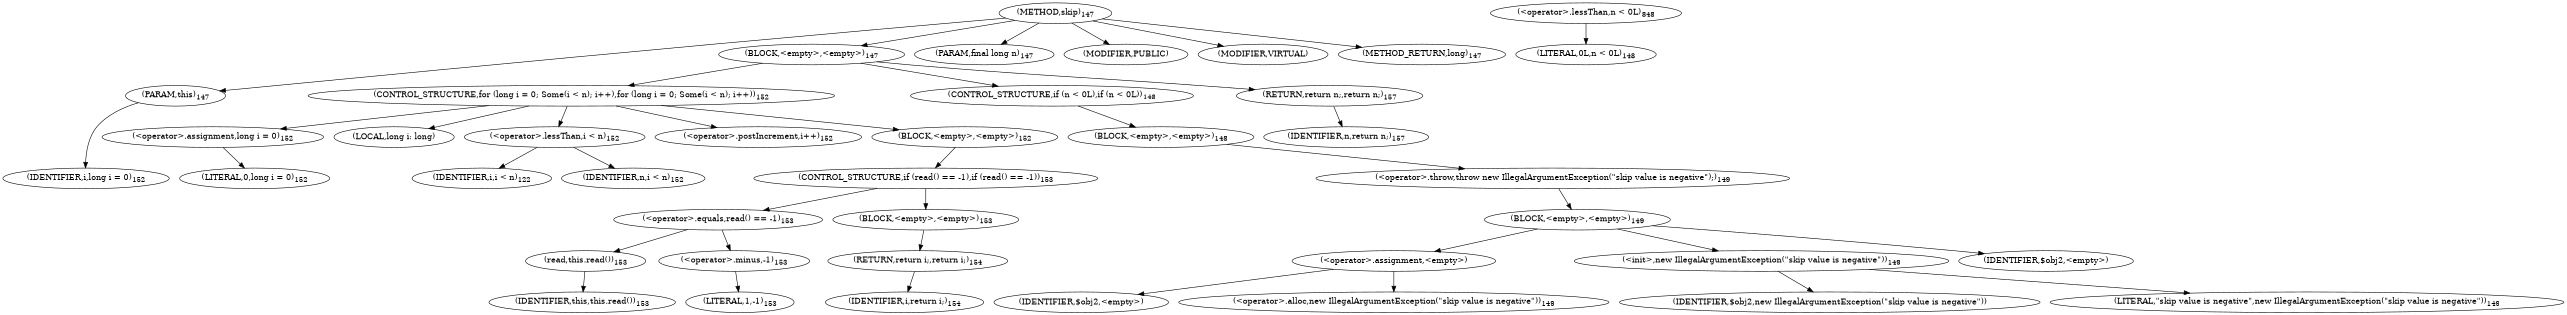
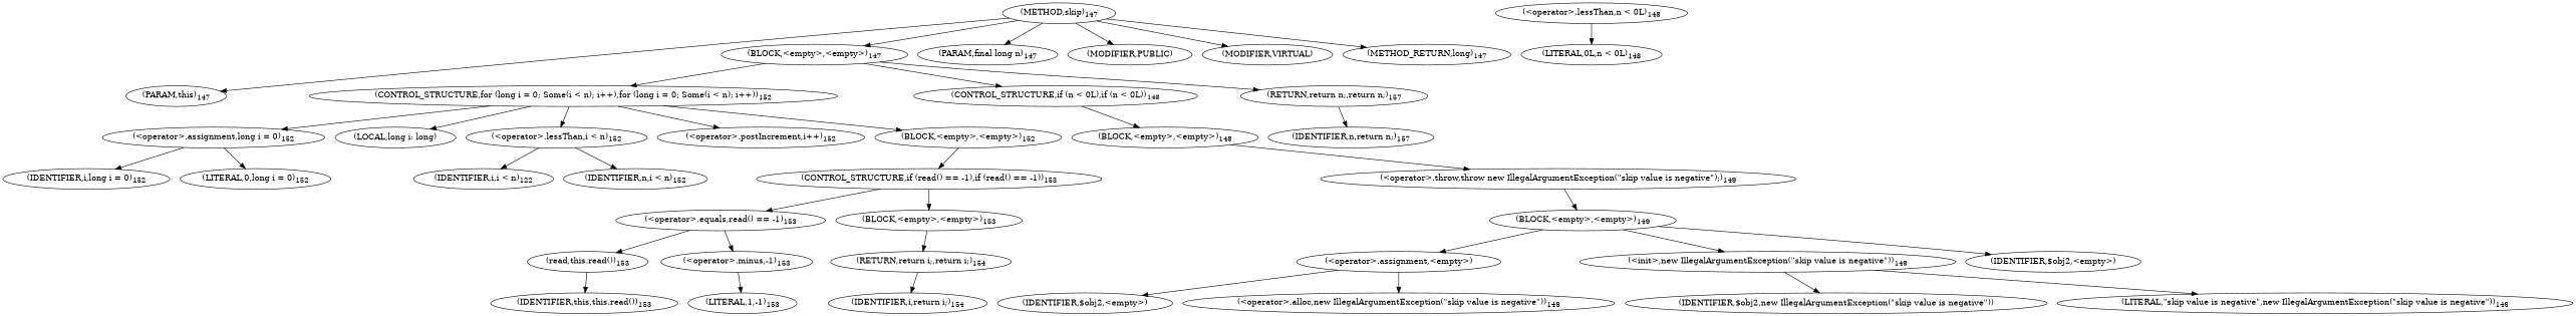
  digraph {
    n1 [label=<(METHOD,skip)<SUB>147</SUB>>]
    n2 [label=<(PARAM,this)<SUB>147</SUB>>]
    n3 [label=<(PARAM,final long n)<SUB>147</SUB>>]
    n4 [label=<(BLOCK,&lt;empty&gt;,&lt;empty&gt;)<SUB>147</SUB>>]
    n5 [label=<(MODIFIER,PUBLIC)>]
    n6 [label=<(MODIFIER,VIRTUAL)>]
    n7 [label=<(METHOD_RETURN,long)<SUB>147</SUB>>]
    n8 [label=<(CONTROL_STRUCTURE,if (n &lt; 0L),if (n &lt; 0L))<SUB>148</SUB>>]
    n9 [label=<(CONTROL_STRUCTURE,for (long i = 0; Some(i &lt; n); i++),for (long i = 0; Some(i &lt; n); i++))<SUB>152</SUB>>]
    n10 [label=<(RETURN,return n;,return n;)<SUB>157</SUB>>]
    n11 [label=<(BLOCK,&lt;empty&gt;,&lt;empty&gt;)<SUB>148</SUB>>]
    n12 [label=<(LOCAL,long i: long)>]
    n13 [label=<(&lt;operator&gt;.assignment,long i = 0)<SUB>152</SUB>>]
    n14 [label=<(&lt;operator&gt;.lessThan,i &lt; n)<SUB>152</SUB>>]
    n15 [label=<(&lt;operator&gt;.postIncrement,i++)<SUB>152</SUB>>]
    n16 [label=<(BLOCK,&lt;empty&gt;,&lt;empty&gt;)<SUB>152</SUB>>]
    n17 [label=<(IDENTIFIER,n,return n;)<SUB>157</SUB>>]
-   n18 [label=<(&lt;operator&gt;.lessThan,n &lt; 0L)<SUB>848</SUB>>]
+   n18 [label=<(&lt;operator&gt;.lessThan,n &lt; 0L)<SUB>148</SUB>>]
    n19 [label=<(LITERAL,0L,n &lt; 0L)<SUB>148</SUB>>]
    n20 [label=<(&lt;operator&gt;.throw,throw new IllegalArgumentException(&quot;skip value is negative&quot;);)<SUB>149</SUB>>]
    n21 [label=<(BLOCK,&lt;empty&gt;,&lt;empty&gt;)<SUB>149</SUB>>]
    n22 [label=<(&lt;operator&gt;.assignment,&lt;empty&gt;)>]
    n23 [label=<(&lt;init&gt;,new IllegalArgumentException(&quot;skip value is negative&quot;))<SUB>149</SUB>>]
    n24 [label=<(IDENTIFIER,$obj2,&lt;empty&gt;)>]
    n25 [label=<(IDENTIFIER,$obj2,&lt;empty&gt;)>]
    n26 [label=<(&lt;operator&gt;.alloc,new IllegalArgumentException(&quot;skip value is negative&quot;))<SUB>149</SUB>>]
    n27 [label=<(IDENTIFIER,$obj2,new IllegalArgumentException(&quot;skip value is negative&quot;))>]
    n28 [label=<(LITERAL,&quot;skip value is negative&quot;,new IllegalArgumentException(&quot;skip value is negative&quot;))<SUB>149</SUB>>]
    n29 [label=<(IDENTIFIER,i,long i = 0)<SUB>152</SUB>>]
    n30 [label=<(LITERAL,0,long i = 0)<SUB>152</SUB>>]
    n31 [label=<(IDENTIFIER,i,i &lt; n)<SUB>122</SUB>>]
    n32 [label=<(IDENTIFIER,n,i &lt; n)<SUB>152</SUB>>]
    n33 [label=<(CONTROL_STRUCTURE,if (read() == -1),if (read() == -1))<SUB>153</SUB>>]
    n34 [label=<(&lt;operator&gt;.equals,read() == -1)<SUB>153</SUB>>]
    n35 [label=<(BLOCK,&lt;empty&gt;,&lt;empty&gt;)<SUB>153</SUB>>]
    n36 [label=<(read,this.read())<SUB>153</SUB>>]
    n37 [label=<(&lt;operator&gt;.minus,-1)<SUB>153</SUB>>]
    n38 [label=<(RETURN,return i;,return i;)<SUB>154</SUB>>]
    n39 [label=<(IDENTIFIER,this,this.read())<SUB>153</SUB>>]
    n40 [label=<(LITERAL,1,-1)<SUB>153</SUB>>]
    n41 [label=<(IDENTIFIER,i,return i;)<SUB>154</SUB>>]
    n1 -> n2
    n1 -> n3
    n1 -> n4
    n1 -> n5
    n1 -> n6
    n1 -> n7
    n4 -> n8
    n4 -> n9
    n4 -> n10
    n8 -> n11
    n9 -> n12
    n9 -> n13
    n9 -> n14
    n9 -> n15
    n9 -> n16
    n10 -> n17
    n11 -> n20
-   n2 -> n29
+   n13 -> n29
    n13 -> n30
    n14 -> n31
    n14 -> n32
    n16 -> n33
    n18 -> n19
    n20 -> n21
    n21 -> n22
    n21 -> n23
    n21 -> n24
    n22 -> n25
    n22 -> n26
    n23 -> n27
    n23 -> n28
    n33 -> n34
    n33 -> n35
    n34 -> n36
    n34 -> n37
    n35 -> n38
    n36 -> n39
    n37 -> n40
    n38 -> n41
  }
